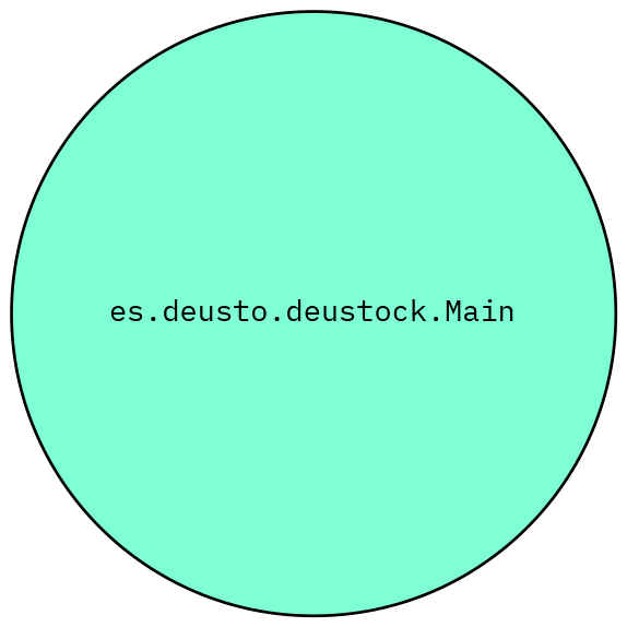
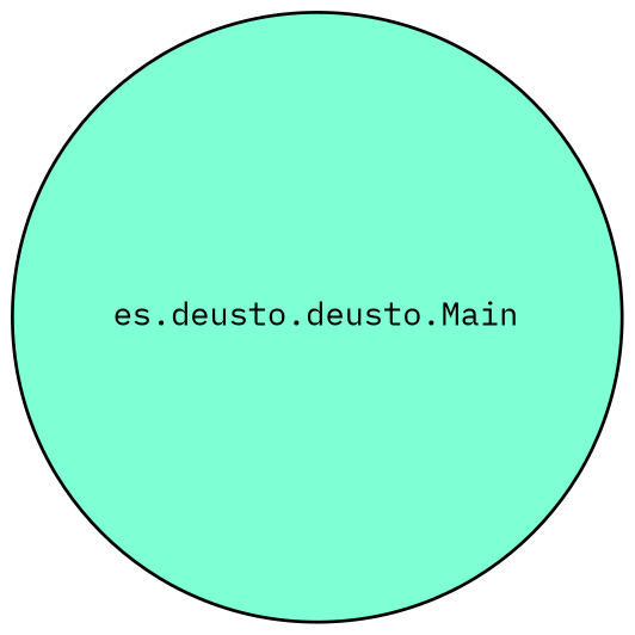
  digraph {
    rankdir=LR
    fontname="IBM Plex Mono"
-   n1 [color=black fillcolor=aquamarine fontname="IBM Plex Mono" fontsize=10 height=0.2 label="es.deusto.deustock.Main" shape=circle style=filled width=0.4]
+   n1 [color=black fillcolor=aquamarine fontname="IBM Plex Mono" fontsize=10 height=0.2 label="es.deusto.deusto.Main" shape=circle style=filled width=0.4]
  }
